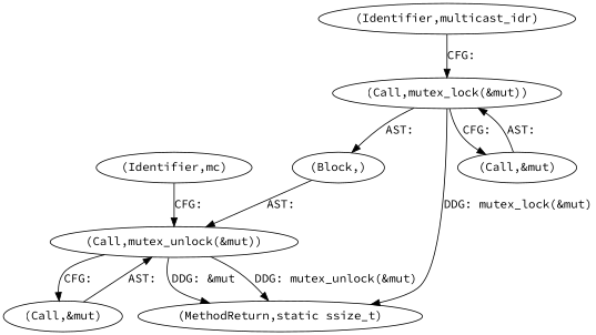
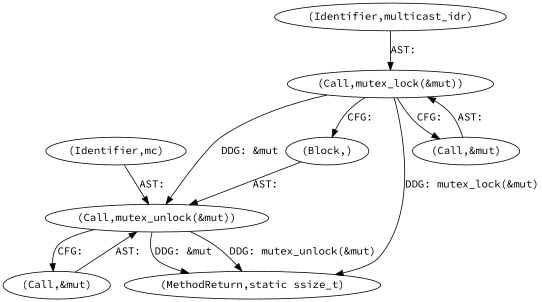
  digraph {
    fontname="Source Code Pro"
    node [fontname="Source Code Pro"]
    edge [fontname="Source Code Pro"]
    n1 [label="(Call,mutex_lock(&mut))"]
    n2 [label="(Call,mutex_unlock(&mut))"]
    n3 [label="(Block,)"]
    n4 [label="(MethodReturn,static ssize_t)"]
    n5 [label="(Call,&mut)"]
    n6 [label="(Call,&mut)"]
    n7 [label="(Identifier,multicast_idr)"]
    n8 [label="(Identifier,mc)"]
-   n1 -> n3 [label="AST: "]
+   n1 -> n2 [label="DDG: &mut"]
+   n1 -> n3 [label="CFG: "]
    n1 -> n4 [label="DDG: mutex_lock(&mut)"]
    n1 -> n5 [label="CFG: "]
    n2 -> n4 [label="DDG: mutex_unlock(&mut)"]
    n2 -> n4 [label="DDG: &mut"]
    n2 -> n6 [label="CFG: "]
    n3 -> n2 [label="AST: "]
    n5 -> n1 [label="AST: "]
    n6 -> n2 [label="AST: "]
-   n7 -> n1 [label="CFG: "]
-   n8 -> n2 [label="CFG: "]
+   n7 -> n1 [label="AST: "]
+   n8 -> n2 [label="AST: "]
  }
